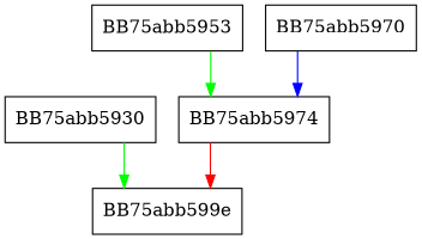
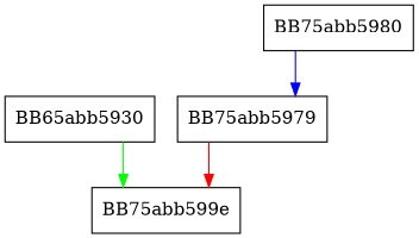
  digraph {
    splines=ortho
    node [shape=box]
    edge [color=green]
-   BB75abb5930
+   BB75abb5930 [label=BB65abb5930]
    BB75abb599e
-   BB75abb5953
-   BB75abb5974
-   BB75abb5970
+   BB75abb5974 [label=BB75abb5979]
+   BB75abb5970 [label=BB75abb5980]
    BB75abb5930 -> BB75abb599e
-   BB75abb5953 -> BB75abb5974
    BB75abb5974 -> BB75abb599e [color=red]
    BB75abb5970 -> BB75abb5974 [color=blue]
  }
